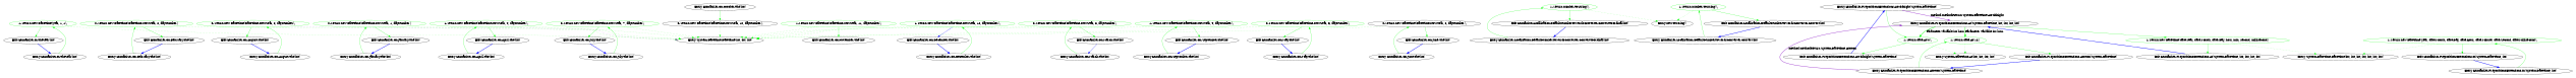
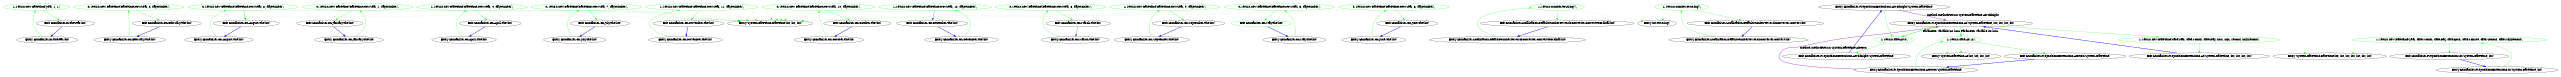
  digraph {
    node [cluster="Humanizer.In.TheYear(int)" span="10-10" file="On.Days.cs"]
    edge [color=green style=solid]
    n1 [color=green community=0 label="1: return new DateTime(year, 1, 1);" span="12-12" file=""]
    n2 [label="Exit Humanizer.In.TheYear(int)" file=""]
    n3 [cluster="System.DateTime.DateTime(int, int, int)" label="Entry System.DateTime.DateTime(int, int, int)" span="0-0" file=""]
    n4 [label="Entry Humanizer.In.TheYear(int)" file=""]
-   n5 [cluster="int.ToString()" file="InTests.cs" label="Entry new.ToString()" span="0-0"]
+   n5 [cluster="int.ToString()" file="InTests.cs" label="Entry int.ToString()" span="0-0"]
    n6 [cluster="Humanizer.Localisation.DefaultNumberToWordsConverter.ConvertToOrdinal(int)" file="InTests.cs" label="Entry Humanizer.Localisation.DefaultNumberToWordsConverter.ConvertToOrdinal(int)" span="9-9"]
    n7 [cluster="Humanizer.Localisation.DefaultNumberToWordsConverter.ConvertToOrdinal(int)" color=green community=0 file="InTests.cs" label="1: return number.ToString();" span="11-11"]
    n8 [cluster="Humanizer.Localisation.DefaultNumberToWordsConverter.ConvertToOrdinal(int)" file="InTests.cs" label="Exit Humanizer.Localisation.DefaultNumberToWordsConverter.ConvertToOrdinal(int)" span="9-9"]
    n9 [cluster="Humanizer.Localisation.DefaultNumberToWordsConverter.Convert(int)" file="InTests.cs" label="Entry Humanizer.Localisation.DefaultNumberToWordsConverter.Convert(int)" span="4-4"]
    n10 [cluster="Humanizer.Localisation.DefaultNumberToWordsConverter.Convert(int)" color=green community=0 file="InTests.cs" label="1: return number.ToString();" span="6-6"]
    n11 [cluster="Humanizer.Localisation.DefaultNumberToWordsConverter.Convert(int)" file="InTests.cs" label="Exit Humanizer.Localisation.DefaultNumberToWordsConverter.Convert(int)" span="4-4"]
    n12 [cluster="Humanizer.On.February.The(int)" label="Entry Humanizer.On.February.The(int)" span="173-173"]
    n13 [cluster="Humanizer.On.February.The(int)" color=green community=0 label="0: return new DateTime(DateTime.Now.Year, 2, dayNumber);" span="175-175"]
    n14 [cluster="Humanizer.On.February.The(int)" label="Exit Humanizer.On.February.The(int)" span="173-173"]
    n15 [cluster="Humanizer.On.August.The(int)" label="Entry Humanizer.On.August.The(int)" span="1131-1131"]
    n16 [cluster="Humanizer.On.August.The(int)" color=green community=0 label="0: return new DateTime(DateTime.Now.Year, 8, dayNumber);" span="1133-1133"]
    n17 [cluster="Humanizer.On.August.The(int)" label="Exit Humanizer.On.August.The(int)" span="1131-1131"]
    n18 [cluster="Humanizer.On.January.The(int)" label="Entry Humanizer.On.January.The(int)"]
    n19 [cluster="Humanizer.On.January.The(int)" color=green community=0 label="0: return new DateTime(DateTime.Now.Year, 1, dayNumber);" span="12-12"]
    n20 [cluster="Humanizer.On.January.The(int)" label="Exit Humanizer.On.January.The(int)"]
    n21 [cluster="Humanizer.On.April.The(int)" label="Entry Humanizer.On.April.The(int)" span="489-489"]
    n22 [cluster="Humanizer.On.April.The(int)" color=green community=0 label="1: return new DateTime(DateTime.Now.Year, 4, dayNumber);" span="491-491"]
    n23 [cluster="Humanizer.On.April.The(int)" label="Exit Humanizer.On.April.The(int)" span="489-489"]
    n24 [cluster="Humanizer.On.July.The(int)" label="Entry Humanizer.On.July.The(int)" span="968-968"]
    n25 [cluster="Humanizer.On.July.The(int)" color=green community=0 label="0: return new DateTime(DateTime.Now.Year, 7, dayNumber);" span="970-970"]
    n26 [cluster="Humanizer.On.July.The(int)" label="Exit Humanizer.On.July.The(int)" span="968-968"]
+   n27 [cluster="Humanizer.On.November.The(int)" label="Entry Humanizer.On.November.The(int)" span="1615-1615"]
    n28 [cluster="Humanizer.On.November.The(int)" color=green community=0 label="1: return new DateTime(DateTime.Now.Year, 11, dayNumber);" span="1617-1617"]
    n29 [cluster="Humanizer.On.November.The(int)" label="Exit Humanizer.On.November.The(int)" span="1615-1615"]
    n30 [cluster="Humanizer.On.October.The(int)" label="Entry Humanizer.On.October.The(int)" span="1452-1452"]
-   n31 [cluster="Humanizer.On.October.The(int)" color=black community=0 label="0: return new DateTime(DateTime.Now.Year, 10, dayNumber);" span="1454-1454"]
+   n31 [cluster="Humanizer.On.October.The(int)" color=green community=0 label="0: return new DateTime(DateTime.Now.Year, 10, dayNumber);" span="1454-1454"]
+   n32 [cluster="Humanizer.On.October.The(int)" label="Exit Humanizer.On.October.The(int)" span="1452-1452"]
    n33 [cluster="Humanizer.On.December.The(int)" label="Entry Humanizer.On.December.The(int)" span="1773-1773"]
    n34 [cluster="Humanizer.On.December.The(int)" color=green community=0 label="1: return new DateTime(DateTime.Now.Year, 12, dayNumber);" span="1775-1775"]
    n35 [cluster="Humanizer.On.December.The(int)" label="Exit Humanizer.On.December.The(int)" span="1773-1773"]
    n36 [cluster="Humanizer.On.March.The(int)" label="Entry Humanizer.On.March.The(int)" span="326-326"]
    n37 [cluster="Humanizer.On.March.The(int)" color=green community=0 label="0: return new DateTime(DateTime.Now.Year, 3, dayNumber);" span="328-328"]
    n38 [cluster="Humanizer.On.March.The(int)" label="Exit Humanizer.On.March.The(int)" span="326-326"]
    n39 [cluster="Humanizer.On.September.The(int)" label="Entry Humanizer.On.September.The(int)" span="1294-1294"]
    n40 [cluster="Humanizer.On.September.The(int)" color=green community=0 label="1: return new DateTime(DateTime.Now.Year, 9, dayNumber);" span="1296-1296"]
    n41 [cluster="Humanizer.On.September.The(int)" label="Exit Humanizer.On.September.The(int)" span="1294-1294"]
    n42 [cluster="Humanizer.On.May.The(int)" label="Entry Humanizer.On.May.The(int)" span="647-647"]
    n43 [cluster="Humanizer.On.May.The(int)" color=green community=0 label="0: return new DateTime(DateTime.Now.Year, 5, dayNumber);" span="649-649"]
-   n44 [cluster="Humanizer.On.May.The(int)" label="Exit Humanizer.On.May.The(int)" span="647-647"]
+   n44 [cluster="Humanizer.On.May.The(int)" label="Exit Humanizer.On.May.The(int)" span="647-647" color=green]
    n45 [cluster="Humanizer.On.June.The(int)" label="Entry Humanizer.On.June.The(int)" span="810-810"]
-   n46 [cluster="Humanizer.On.June.The(int)" color=black community=0 label="0: return new DateTime(DateTime.Now.Year, 6, dayNumber);" span="812-812"]
+   n46 [cluster="Humanizer.On.June.The(int)" color=green community=0 label="0: return new DateTime(DateTime.Now.Year, 6, dayNumber);" span="812-812"]
    n47 [cluster="Humanizer.On.June.The(int)" label="Exit Humanizer.On.June.The(int)" span="810-810"]
    n48 [cluster="Humanizer.PrepositionsExtensions.AtMidnight(System.DateTime)" file="PrepositionsExtensions.cs" label="Entry Humanizer.PrepositionsExtensions.AtMidnight(System.DateTime)" span="15-15"]
    n49 [cluster="Humanizer.PrepositionsExtensions.AtMidnight(System.DateTime)" color=green community=0 file="PrepositionsExtensions.cs" label="1: return date.At(0);" span="17-17"]
    n50 [cluster="Humanizer.PrepositionsExtensions.At(System.DateTime, int, int, int, int)" file="PrepositionsExtensions.cs" label="Entry Humanizer.PrepositionsExtensions.At(System.DateTime, int, int, int, int)" span="5-5"]
    n51 [cluster="Humanizer.PrepositionsExtensions.AtMidnight(System.DateTime)" file="PrepositionsExtensions.cs" label="Exit Humanizer.PrepositionsExtensions.AtMidnight(System.DateTime)" span="15-15"]
    n52 [cluster="System.DateTime.At(int, int, int, int)" file="PrepositionsExtensions.cs" label="Entry System.DateTime.At(int, int, int, int)" span="5-5"]
    n53 [cluster="Humanizer.PrepositionsExtensions.AtNoon(System.DateTime)" color=green community=0 file="PrepositionsExtensions.cs" label="1: return date.At(12);" span="27-27"]
    n54 [cluster="Humanizer.PrepositionsExtensions.At(System.DateTime, int, int, int, int)" color=green community=0 file="PrepositionsExtensions.cs" label="1: return new DateTime(date.Year, date.Month, date.Day, hour, min, second, millisecond);" span="7-7"]
    n55 [cluster="Humanizer.PrepositionsExtensions.AtNoon(System.DateTime)" file="PrepositionsExtensions.cs" label="Entry Humanizer.PrepositionsExtensions.AtNoon(System.DateTime)" span="25-25"]
    n56 [cluster="Humanizer.PrepositionsExtensions.AtNoon(System.DateTime)" file="PrepositionsExtensions.cs" label="Exit Humanizer.PrepositionsExtensions.AtNoon(System.DateTime)" span="25-25"]
    n57 [cluster="Humanizer.PrepositionsExtensions.At(System.DateTime, int, int, int, int)" file="PrepositionsExtensions.cs" label="Exit Humanizer.PrepositionsExtensions.At(System.DateTime, int, int, int, int)" span="5-5"]
    n58 [cluster="System.DateTime.DateTime(int, int, int, int, int, int, int)" file="PrepositionsExtensions.cs" label="Entry System.DateTime.DateTime(int, int, int, int, int, int, int)" span="0-0"]
    n59 [cluster="Humanizer.PrepositionsExtensions.In(System.DateTime, int)" file="PrepositionsExtensions.cs" label="Entry Humanizer.PrepositionsExtensions.In(System.DateTime, int)" span="36-36"]
    n60 [cluster="Humanizer.PrepositionsExtensions.In(System.DateTime, int)" color=green community=0 file="PrepositionsExtensions.cs" label="1: return new DateTime(year, date.Month, date.Day, date.Hour, date.Minute, date.Second, date.Millisecond);" span="38-38"]
    n61 [cluster="Humanizer.PrepositionsExtensions.In(System.DateTime, int)" file="PrepositionsExtensions.cs" label="Exit Humanizer.PrepositionsExtensions.In(System.DateTime, int)" span="36-36"]
    n1 -> n2
    n1 -> n3 [style=dotted]
    n2 -> n4 [color=blue style=bold]
    n4 -> n1
    n6 -> n7
    n7 -> n5 [style=dotted]
    n7 -> n8
    n8 -> n6 [color=blue style=bold]
    n9 -> n10
    n10 -> n5 [style=dotted]
    n10 -> n11
    n11 -> n9 [color=blue style=bold]
    n12 -> n13
    n13 -> n3 [style=dotted]
    n13 -> n14
    n14 -> n12 [color=blue style=bold]
    n15 -> n16
    n16 -> n3 [color=darkorchid style=dotted]
-   n16 -> n17
+   n16 -> n17 [style=bold]
    n17 -> n15 [color=blue style=bold]
    n18 -> n19
    n19 -> n3 [style=dotted]
    n19 -> n20
    n20 -> n18 [color=blue style=bold]
    n21 -> n22
    n22 -> n3 [style=dotted]
    n22 -> n23
    n23 -> n21 [color=blue style=bold]
    n24 -> n25
    n25 -> n3 [style=dotted]
    n25 -> n26
    n26 -> n24 [color=blue style=bold]
+   n27 -> n28
    n28 -> n3 [style=dotted]
    n28 -> n29
+   n29 -> n27 [color=blue style=bold]
    n30 -> n31
    n31 -> n3 [style=dotted]
+   n31 -> n32
+   n32 -> n30 [color=blue style=bold]
    n33 -> n34
    n34 -> n3 [style=dotted]
    n34 -> n35 [color=blue]
    n35 -> n33 [color=blue style=bold]
    n36 -> n37
    n37 -> n3 [style=dotted]
    n37 -> n38
    n38 -> n36 [color=blue]
    n39 -> n40
    n40 -> n3 [style=dotted]
    n40 -> n41
    n41 -> n39 [color=blue style=bold]
    n42 -> n43
    n43 -> n3 [style=dotted]
    n43 -> n44
    n44 -> n42 [color=blue style=bold]
    n45 -> n46
    n46 -> n3 [style=dotted]
    n46 -> n47
    n47 -> n45 [color=blue style=bold]
    n48 -> n49
    n48 -> n50 [color=darkorchid label="method methodReturn System.DateTime AtMidnight" style=bold]
    n49 -> n51
    n49 -> n52 [style=dotted]
    n50 -> n49 [label="Parameter variable int hour" style=bold]
    n50 -> n53 [label="Parameter variable int hour" style=bold]
    n50 -> n54
    n51 -> n48 [color=blue style=bold]
    n53 -> n52 [style=dotted]
    n53 -> n56
    n54 -> n57
    n54 -> n58 [style=dotted]
    n55 -> n50 [color=darkorchid label="method methodReturn System.DateTime AtNoon" style=bold]
    n55 -> n53
    n56 -> n55 [color=blue style=bold]
    n57 -> n50 [color=blue style=bold]
    n59 -> n60
    n60 -> n58 [style=dotted]
    n60 -> n61
    n61 -> n59 [color=blue style=bold]
  }
